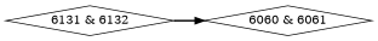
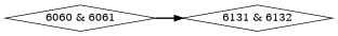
  digraph {
    rankdir=LR
    node [shape=diamond]
    n1 [label="6060 & 6061"]
    n2 [label="6131 & 6132"]
-   n2 -> n1 [style=bold]
+   n1 -> n2 [style=bold]
  }
